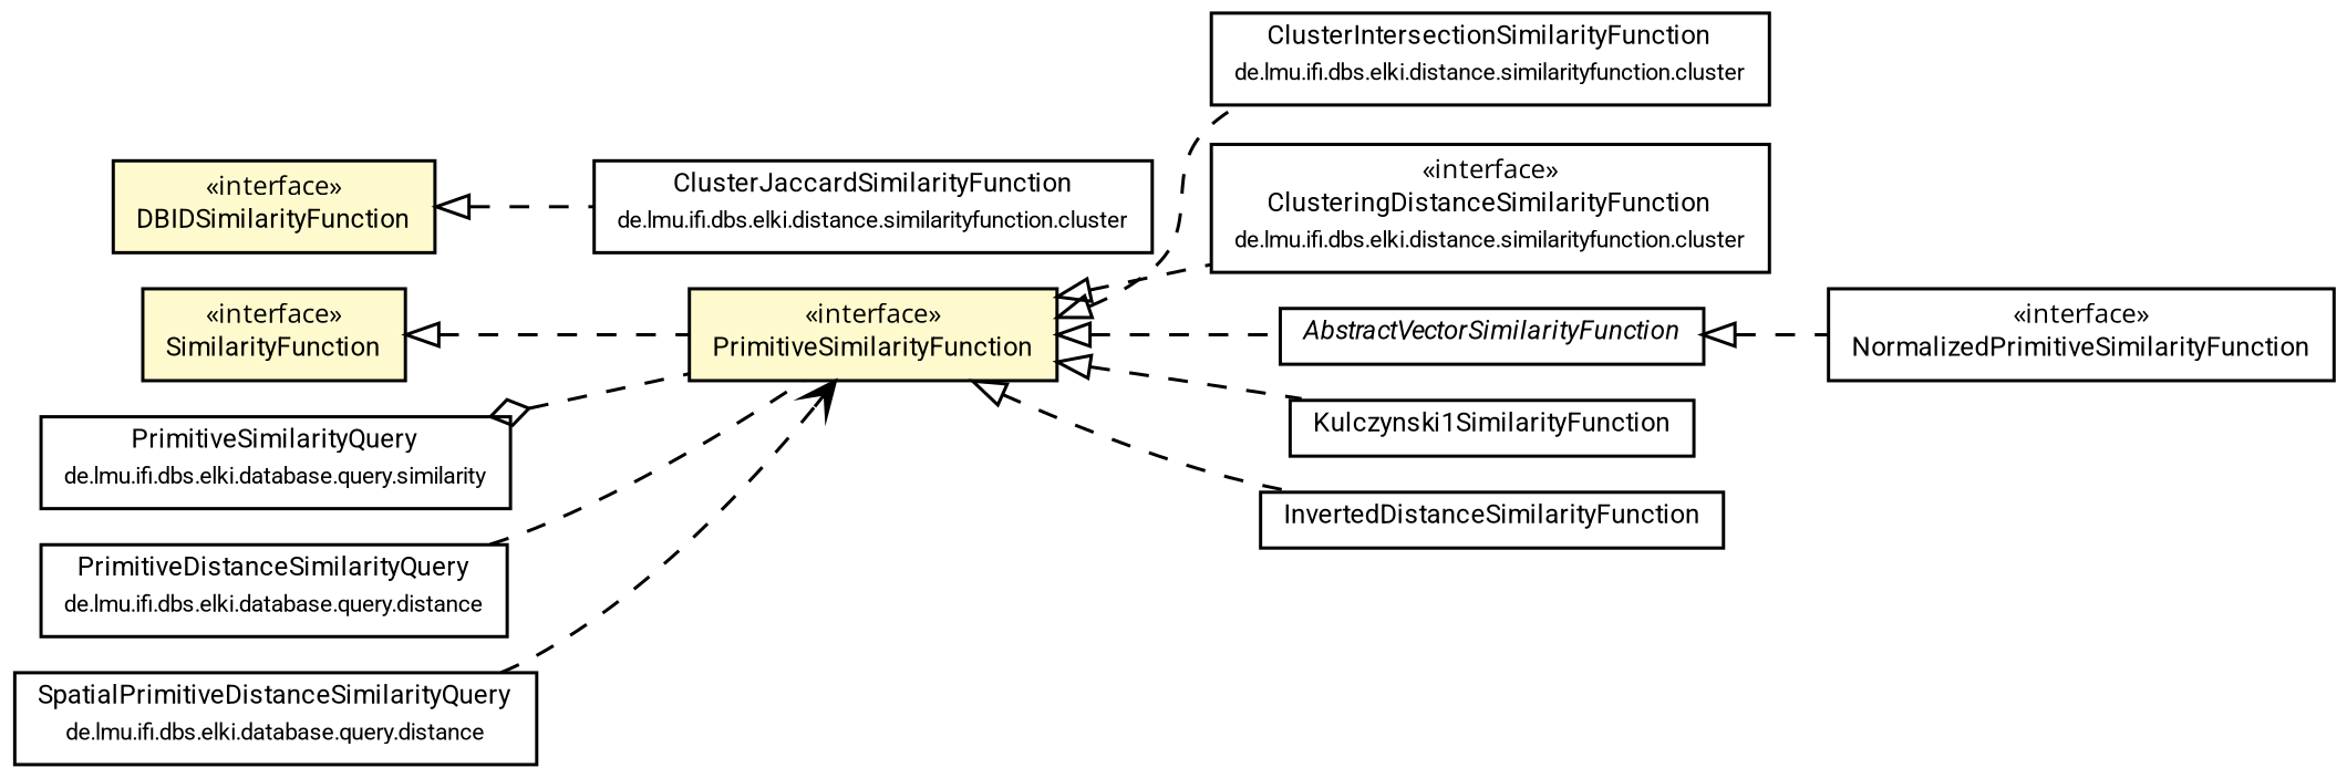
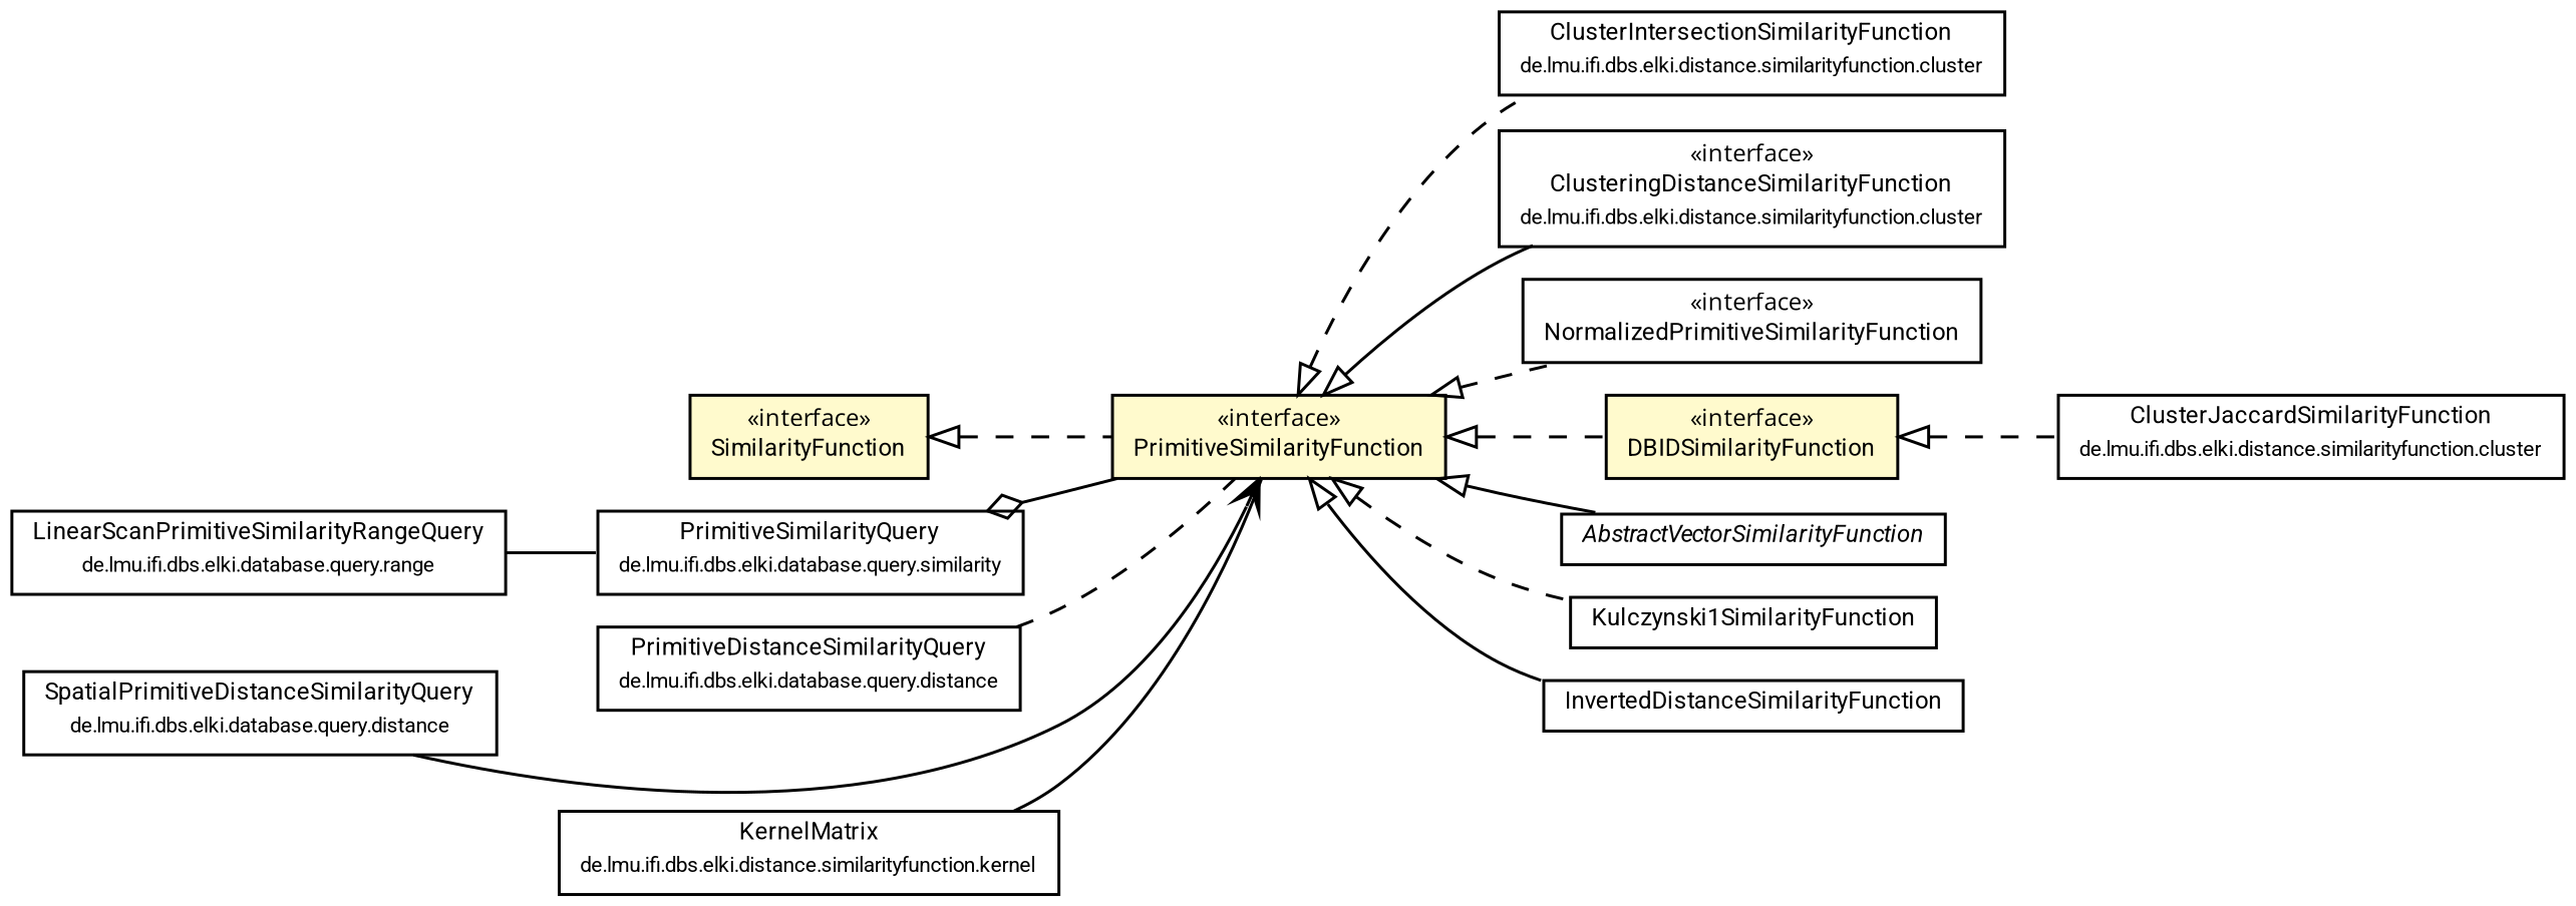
  digraph {
    fontname="Open Sans"
    nodesep=0.15
    rankdir=LR
    ranksep=0.25
    node [fontcolor=black fontname="Open Sans" fontsize=8 margin=0 shape=plaintext]
    edge [arrowtail=empty color=black dir=back fontname="Open Sans" fontsize=7 labelfontname=Roboto labelfontsize=7 style=dashed weight=9]
    n1 [height=0 label=<<table title="de.lmu.ifi.dbs.elki.distance.similarityfunction.cluster.ClusterIntersectionSimilarityFunction" border="0" cellborder="1" cellspacing="0" cellpadding="2" href="cluster/ClusterIntersectionSimilarityFunction.html" target="_parent"> 		<tr><td><table border="0" cellspacing="0" cellpadding="1"> 		<tr><td align="center" balign="center"> <font face="Roboto">ClusterIntersectionSimilarityFunction</font> </td></tr> 		<tr><td align="center" balign="center"> <font face="Roboto" point-size="7.0">de.lmu.ifi.dbs.elki.distance.similarityfunction.cluster</font> </td></tr> 		</table></td></tr> 		</table>> width=0]
    n2 [height=0 label=<<table title="de.lmu.ifi.dbs.elki.distance.similarityfunction.cluster.ClusterJaccardSimilarityFunction" border="0" cellborder="1" cellspacing="0" cellpadding="2" href="cluster/ClusterJaccardSimilarityFunction.html" target="_parent"> 		<tr><td><table border="0" cellspacing="0" cellpadding="1"> 		<tr><td align="center" balign="center"> <font face="Roboto">ClusterJaccardSimilarityFunction</font> </td></tr> 		<tr><td align="center" balign="center"> <font face="Roboto" point-size="7.0">de.lmu.ifi.dbs.elki.distance.similarityfunction.cluster</font> </td></tr> 		</table></td></tr> 		</table>> width=0]
    n3 [height=0 label=<<table title="de.lmu.ifi.dbs.elki.distance.similarityfunction.cluster.ClusteringDistanceSimilarityFunction" border="0" cellborder="1" cellspacing="0" cellpadding="2" href="cluster/ClusteringDistanceSimilarityFunction.html" target="_parent"> 		<tr><td><table border="0" cellspacing="0" cellpadding="1"> 		<tr><td align="center" balign="center"> &#171;interface&#187; </td></tr> 		<tr><td align="center" balign="center"> <font face="Roboto">ClusteringDistanceSimilarityFunction</font> </td></tr> 		<tr><td align="center" balign="center"> <font face="Roboto" point-size="7.0">de.lmu.ifi.dbs.elki.distance.similarityfunction.cluster</font> </td></tr> 		</table></td></tr> 		</table>> width=0]
    n4 [height=0 label=<<table title="de.lmu.ifi.dbs.elki.distance.similarityfunction.SimilarityFunction" border="0" cellborder="1" cellspacing="0" cellpadding="2" bgcolor="LemonChiffon" href="SimilarityFunction.html" target="_parent"> 		<tr><td><table border="0" cellspacing="0" cellpadding="1"> 		<tr><td align="center" balign="center"> &#171;interface&#187; </td></tr> 		<tr><td align="center" balign="center"> <font face="Roboto">SimilarityFunction</font> </td></tr> 		</table></td></tr> 		</table>> width=0]
    n5 [height=0 label=<<table title="de.lmu.ifi.dbs.elki.distance.similarityfunction.PrimitiveSimilarityFunction" border="0" cellborder="1" cellspacing="0" cellpadding="2" bgcolor="lemonChiffon" href="PrimitiveSimilarityFunction.html" target="_parent"> 		<tr><td><table border="0" cellspacing="0" cellpadding="1"> 		<tr><td align="center" balign="center"> &#171;interface&#187; </td></tr> 		<tr><td align="center" balign="center"> <font face="Roboto">PrimitiveSimilarityFunction</font> </td></tr> 		</table></td></tr> 		</table>> width=0]
    n6 [height=0 label=<<table title="de.lmu.ifi.dbs.elki.distance.similarityfunction.NormalizedPrimitiveSimilarityFunction" border="0" cellborder="1" cellspacing="0" cellpadding="2" href="NormalizedPrimitiveSimilarityFunction.html" target="_parent"> 		<tr><td><table border="0" cellspacing="0" cellpadding="1"> 		<tr><td align="center" balign="center"> &#171;interface&#187; </td></tr> 		<tr><td align="center" balign="center"> <font face="Roboto">NormalizedPrimitiveSimilarityFunction</font> </td></tr> 		</table></td></tr> 		</table>> width=0]
    n7 [height=0 label=<<table title="de.lmu.ifi.dbs.elki.distance.similarityfunction.DBIDSimilarityFunction" border="0" cellborder="1" cellspacing="0" cellpadding="2" bgcolor="LemonChiffon" href="DBIDSimilarityFunction.html" target="_parent"> 		<tr><td><table border="0" cellspacing="0" cellpadding="1"> 		<tr><td align="center" balign="center"> &#171;interface&#187; </td></tr> 		<tr><td align="center" balign="center"> <font face="Roboto">DBIDSimilarityFunction</font> </td></tr> 		</table></td></tr> 		</table>> width=0]
    n8 [height=0 label=<<table title="de.lmu.ifi.dbs.elki.distance.similarityfunction.AbstractVectorSimilarityFunction" border="0" cellborder="1" cellspacing="0" cellpadding="2" href="AbstractVectorSimilarityFunction.html" target="_parent"> 		<tr><td><table border="0" cellspacing="0" cellpadding="1"> 		<tr><td align="center" balign="center"> <font face="Roboto"><i>AbstractVectorSimilarityFunction</i></font> </td></tr> 		</table></td></tr> 		</table>> width=0]
    n9 [height=0 label=<<table title="de.lmu.ifi.dbs.elki.distance.similarityfunction.Kulczynski1SimilarityFunction" border="0" cellborder="1" cellspacing="0" cellpadding="2" href="Kulczynski1SimilarityFunction.html" target="_parent"> 		<tr><td><table border="0" cellspacing="0" cellpadding="1"> 		<tr><td align="center" balign="center"> <font face="Roboto">Kulczynski1SimilarityFunction</font> </td></tr> 		</table></td></tr> 		</table>> width=0]
    n10 [height=0 label=<<table title="de.lmu.ifi.dbs.elki.distance.similarityfunction.InvertedDistanceSimilarityFunction" border="0" cellborder="1" cellspacing="0" cellpadding="2" href="InvertedDistanceSimilarityFunction.html" target="_parent"> 		<tr><td><table border="0" cellspacing="0" cellpadding="1"> 		<tr><td align="center" balign="center"> <font face="Roboto">InvertedDistanceSimilarityFunction</font> </td></tr> 		</table></td></tr> 		</table>> width=0]
    n11 [height=0 label=<<table title="de.lmu.ifi.dbs.elki.database.query.similarity.PrimitiveSimilarityQuery" border="0" cellborder="1" cellspacing="0" cellpadding="2" href="../../database/query/similarity/PrimitiveSimilarityQuery.html" target="_parent"> 		<tr><td><table border="0" cellspacing="0" cellpadding="1"> 		<tr><td align="center" balign="center"> <font face="Roboto">PrimitiveSimilarityQuery</font> </td></tr> 		<tr><td align="center" balign="center"> <font face="Roboto" point-size="7.0">de.lmu.ifi.dbs.elki.database.query.similarity</font> </td></tr> 		</table></td></tr> 		</table>> width=0]
    n12 [height=0 label=<<table title="de.lmu.ifi.dbs.elki.database.query.distance.PrimitiveDistanceSimilarityQuery" border="0" cellborder="1" cellspacing="0" cellpadding="2" href="../../database/query/distance/PrimitiveDistanceSimilarityQuery.html" target="_parent"> 		<tr><td><table border="0" cellspacing="0" cellpadding="1"> 		<tr><td align="center" balign="center"> <font face="Roboto">PrimitiveDistanceSimilarityQuery</font> </td></tr> 		<tr><td align="center" balign="center"> <font face="Roboto" point-size="7.0">de.lmu.ifi.dbs.elki.database.query.distance</font> </td></tr> 		</table></td></tr> 		</table>> width=0]
    n13 [height=0 label=<<table title="de.lmu.ifi.dbs.elki.database.query.distance.SpatialPrimitiveDistanceSimilarityQuery" border="0" cellborder="1" cellspacing="0" cellpadding="2" href="../../database/query/distance/SpatialPrimitiveDistanceSimilarityQuery.html" target="_parent"> 		<tr><td><table border="0" cellspacing="0" cellpadding="1"> 		<tr><td align="center" balign="center"> <font face="Roboto">SpatialPrimitiveDistanceSimilarityQuery</font> </td></tr> 		<tr><td align="center" balign="center"> <font face="Roboto" point-size="7.0">de.lmu.ifi.dbs.elki.database.query.distance</font> </td></tr> 		</table></td></tr> 		</table>> width=0]
+   n14 [height=0 label=<<table title="de.lmu.ifi.dbs.elki.distance.similarityfunction.kernel.KernelMatrix" border="0" cellborder="1" cellspacing="0" cellpadding="2" href="kernel/KernelMatrix.html" target="_parent"> 		<tr><td><table border="0" cellspacing="0" cellpadding="1"> 		<tr><td align="center" balign="center"> <font face="Roboto">KernelMatrix</font> </td></tr> 		<tr><td align="center" balign="center"> <font face="Roboto" point-size="7.0">de.lmu.ifi.dbs.elki.distance.similarityfunction.kernel</font> </td></tr> 		</table></td></tr> 		</table>> width=0]
+   n15 [height=0 label=<<table title="de.lmu.ifi.dbs.elki.database.query.range.LinearScanPrimitiveSimilarityRangeQuery" border="0" cellborder="1" cellspacing="0" cellpadding="2" href="../../database/query/range/LinearScanPrimitiveSimilarityRangeQuery.html" target="_parent"> 		<tr><td><table border="0" cellspacing="0" cellpadding="1"> 		<tr><td align="center" balign="center"> <font face="Roboto">LinearScanPrimitiveSimilarityRangeQuery</font> </td></tr> 		<tr><td align="center" balign="center"> <font face="Roboto" point-size="7.0">de.lmu.ifi.dbs.elki.database.query.range</font> </td></tr> 		</table></td></tr> 		</table>> width=0]
    n4 -> n5
    n5 -> n1
-   n5 -> n3
-   n8 -> n6
-   n5 -> n8
+   n5 -> n3 [style=solid]
+   n5 -> n6
+   n5 -> n7
+   n5 -> n8 [style=solid]
    n5 -> n9
-   n5 -> n10
+   n5 -> n10 [style=solid]
    n7 -> n2
-   n11 -> n5 [arrowhead=none arrowtail=ediamond weight=4]
+   n11 -> n5 [arrowhead=none arrowtail=ediamond weight=4 style=""]
    n12 -> n5 [arrowhead=none weight=2 arrowtail="" dir=""]
-   n13 -> n5 [arrowhead=open weight=0 arrowtail="" dir=""]
+   n13 -> n5 [arrowhead=open style=solid weight=0 arrowtail="" dir=""]
+   n14 -> n5 [arrowhead=none weight=2 arrowtail="" dir="" style=""]
+   n15 -> n11 [arrowhead=none weight=2 arrowtail="" dir="" style=""]
  }
